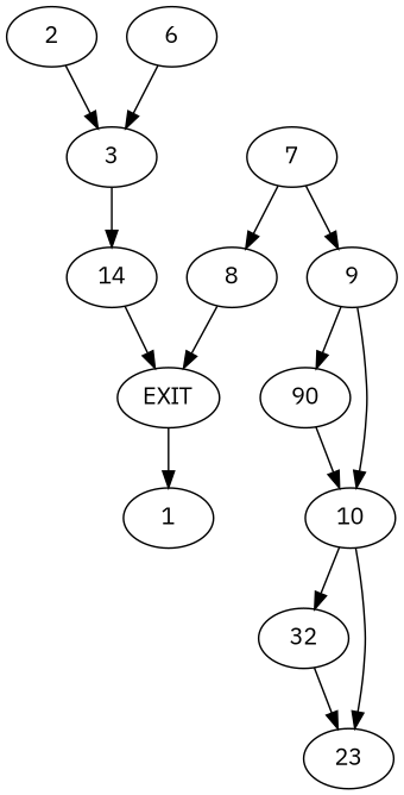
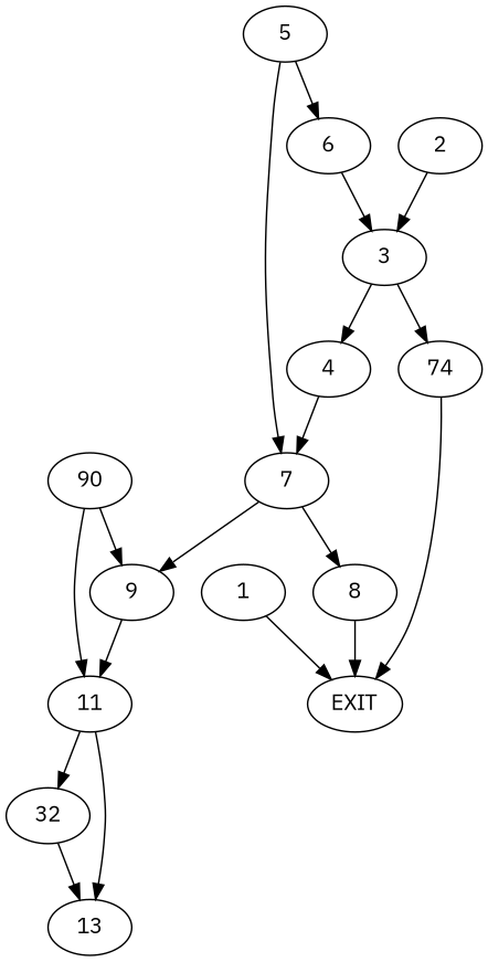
  digraph {
    fontname="IBM Plex Sans"
    node [fontname="IBM Plex Sans"]
    edge [fontname="IBM Plex Sans"]
    n1 [label=EXIT]
    1
    2
    3
-   14
+   4
+   14 [label=74]
    7
+   5
    6
    8
    9
    n12 [label=90]
-   11 [label=10]
+   11
    n14 [label=32]
-   13 [label=23]
-   n1 -> 1
+   13
+   1 -> n1
    2 -> 3
+   3 -> 4
    3 -> 14
+   4 -> 7
    14 -> n1
    7 -> 8
    7 -> 9
+   5 -> 7
+   5 -> 6
    6 -> 3
    8 -> n1
-   9 -> n12
+   n12 -> 9
    9 -> 11
    n12 -> 11
    11 -> n14
    11 -> 13
    n14 -> 13
  }
